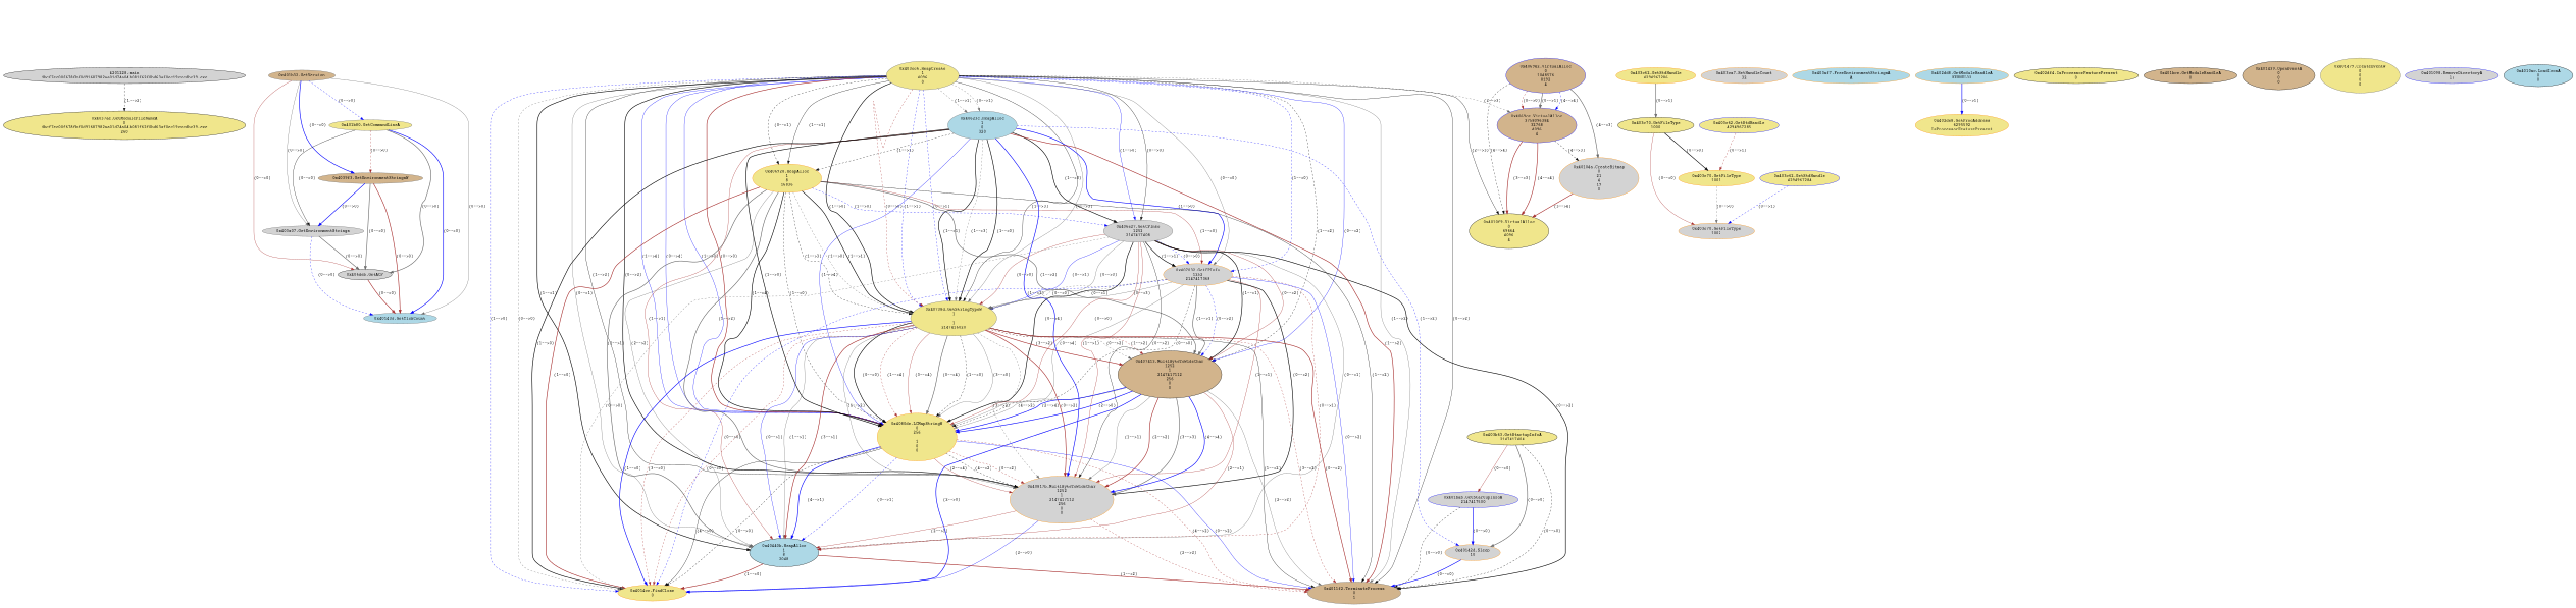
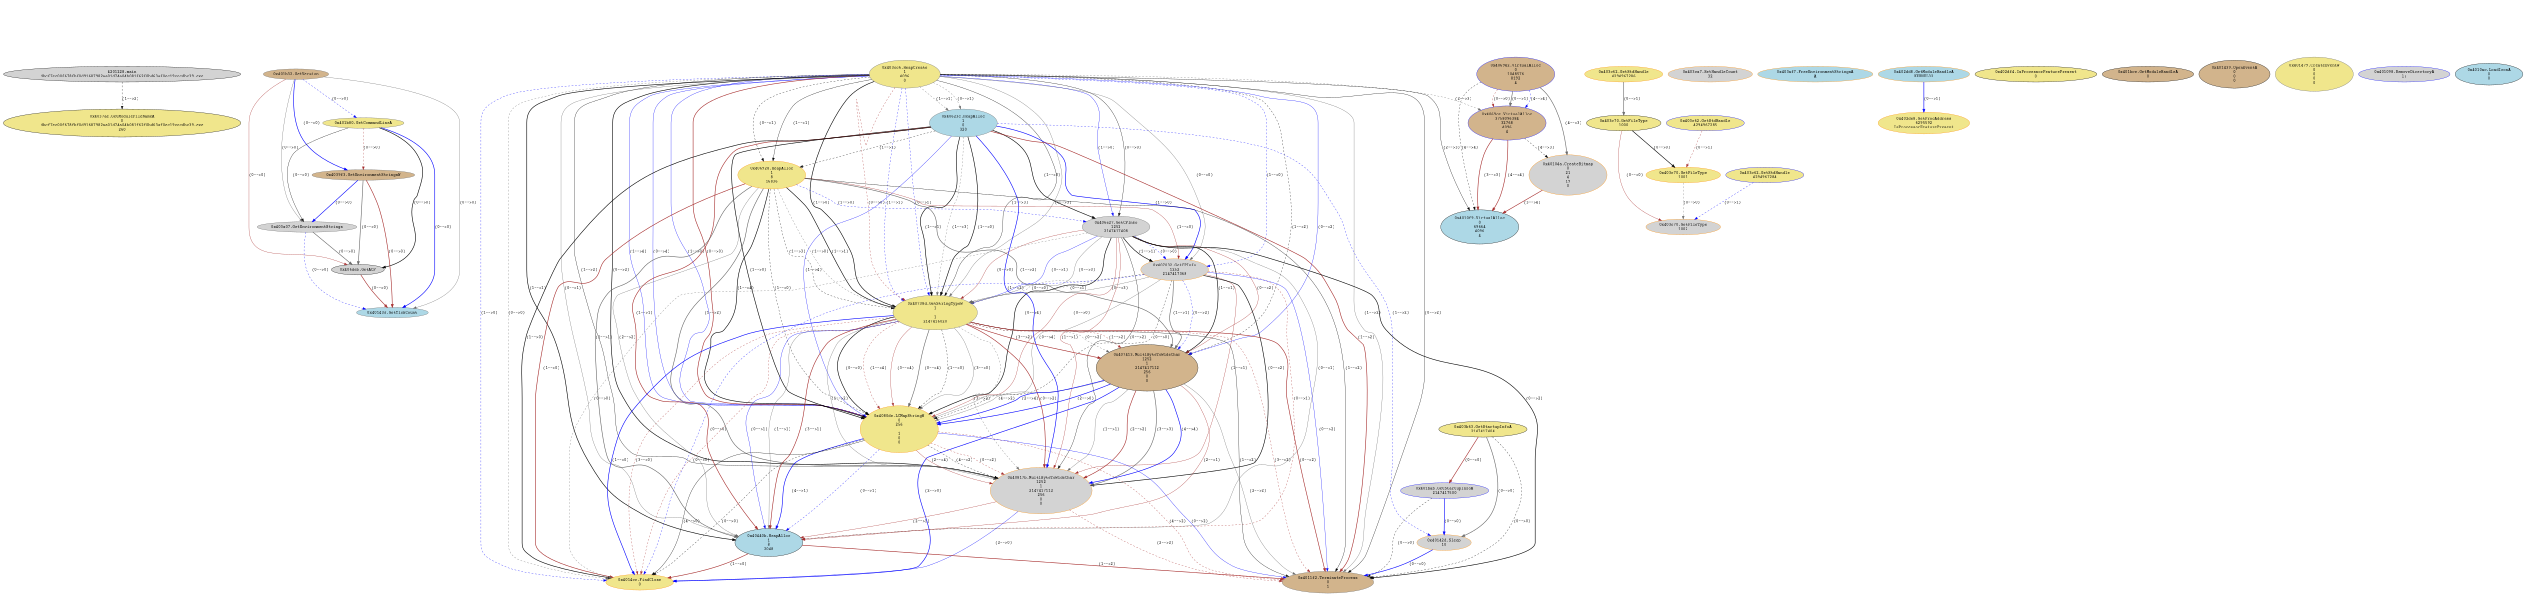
  digraph {
    fontname="Courier Prime"
    node [color=darkorange fillcolor=khaki fontname="Courier Prime" style=filled]
    edge [color=black fontname="Courier Prime" style=bold]
    n1 [color=black fillcolor=lightgrey label="4201228.main\ndbcf7ec00f678fbf0d91687982aa01d74a04b081f62f0bd63af0ec19cccdbc39.exe"]
    n2 [color=black label="0x4037ae.GetModuleFileNameA\n0\ndbcf7ec00f678fbf0d91687982aa01d74a04b081f62f0bd63af0ec19cccdbc39.exe\n260"]
    n3 [color=gray40 fillcolor=tan label="0x401b32.GetVersion\n"]
    n4 [color=gray40 label="0x401b80.GetCommandLineA\n"]
    n5 [color=gray40 fillcolor=tan label="0x4039f3.GetEnvironmentStringsW\n"]
    n6 [color=gray40 fillcolor=lightgrey label="0x403a07.GetEnvironmentStrings\n"]
    n7 [color=black fillcolor=lightgrey label="0x406deb.GetACP\n"]
    n8 [color=gray40 fillcolor=lightblue label="0x40143f.GetTickCount\n"]
    n9 [color=gray40 label="0x403cc6.HeapCreate\n1\n4096\n0"]
    n10 [color=gray40 fillcolor=lightblue label="0x40623c.HeapAlloc\n1\n0\n320"]
    n11 [label="0x406928.HeapAlloc\n1\n8\n16836"]
    n12 [color=blue fillcolor=tan label="0x4069ce.VirtualAlloc\n3758096384\n32768\n4096\n4"]
    n13 [color=gray40 fillcolor=lightgrey label="0x406e27.GetCPInfo\n1252\n2147417408"]
    n14 [fillcolor=lightgrey label="0x407032.GetCPInfo\n1252\n2147417368"]
    n15 [color=gray40 label="0x40738d.GetStringTypeW\n1\n\n1\n2147416020"]
    n16 [color=black fillcolor=tan label="0x407413.MultiByteToWideChar\n1252\n1\n2147417112\n256\n0\n0"]
    n17 [label="0x4080de.LCMapStringW\n0\n256\n\n1\n0\n0"]
    n18 [fillcolor=lightgrey label="0x40817b.MultiByteToWideChar\n1252\n1\n2147417112\n256\n0\n0"]
    n19 [color=black fillcolor=lightblue label="0x40440b.HeapAlloc\n1\n8\n2048"]
    n20 [color=gray40 fillcolor=tan label="0x4011f2.TerminateProcess\n0\n1"]
-   n21 [color=black label="0x4010f9.VirtualAlloc\n0\n69664\n4096\n4"]
+   n21 [color=black fillcolor=lightblue label="0x4010f9.VirtualAlloc\n0\n69664\n4096\n4"]
    n22 [label="0x4014cc.FindClose\n0"]
    n23 [fillcolor=lightgrey label="0x40142d.Sleep\n10"]
    n24 [fillcolor=lightgrey label="0x40104a.CreateBitmap\n0\n21\n4\n19\n0"]
    n25 [color=blue fillcolor=tan label="0x406942.VirtualAlloc\n0\n1048576\n8192\n4"]
    n26 [color=black label="0x403b63.GetStartupInfoA\n2147417404"]
    n27 [color=blue fillcolor=lightgrey label="0x401bab.GetStartupInfoA\n2147417500"]
    n28 [label="0x403c62.GetStdHandle\n4294967286"]
    n29 [color=black label="0x403c70.GetFileType\n1000"]
    n30 [label="0x403c70.GetFileType\n1001"]
    n31 [fillcolor=lightgrey label="0x403c70.GetFileType\n1002"]
    n32 [color=blue label="0x403c62.GetStdHandle\n4294967285"]
    n33 [color=blue label="0x403c62.GetStdHandle\n4294967284"]
    n34 [fillcolor=lightgrey label="0x403ca7.SetHandleCount\n32"]
    n35 [fillcolor=lightblue label="0x403af7.FreeEnvironmentStringsA\nA"]
    n36 [fillcolor=lightblue label="0x402dd8.GetModuleHandleA\nKERNEL32"]
    n37 [label="0x402de8.GetProcAddress\n6295592\nIsProcessorFeaturePresent"]
    n38 [color=black label="0x402df4.IsProcessorFeaturePresent\n0"]
    n39 [color=black fillcolor=tan label="0x401bce.GetModuleHandleA\n0"]
    n40 [color=black fillcolor=tan label="0x401439.OpenEventA\n0\n0\n0"]
    n41 [color=gray40 label="0x401479.CreateEventW\n0\n0\n0\n0"]
    n42 [color=blue fillcolor=lightgrey label="0x401098.RemoveDirectoryA\nl;"]
    n43 [color=black fillcolor=lightblue label="0x4010ac.LoadIconA\n0\n0"]
    n1 -> n2 [label="(1-->2)" style=dashed]
    n3 -> n4 [color=blue label="(0-->0)" style=dashed]
    n3 -> n5 [color=blue label="(0-->0)"]
    n3 -> n6 [color=gray40 label="(0-->0)" style=solid]
    n3 -> n7 [color=brown label="(0-->0)" style=solid]
    n3 -> n8 [color=gray40 label="(0-->0)" style=solid]
    n4 -> n5 [color=brown label="(0-->0)" style=dashed]
    n4 -> n6 [label="(0-->0)" style=solid]
-   n4 -> n7 [color=gray40 label="(0-->0)"]
+   n4 -> n7 [label="(0-->0)"]
    n4 -> n8 [color=blue label="(0-->0)"]
    n5 -> n6 [color=blue label="(0-->0)"]
    n5 -> n7 [color=gray40 label="(0-->0)"]
    n5 -> n8 [color=brown label="(0-->0)"]
    n6 -> n7 [color=gray40 label="(0-->0)"]
    n6 -> n8 [color=blue label="(0-->0)" style=dashed]
    n7 -> n8 [color=brown label="(0-->0)"]
    n9 -> n10 [color=gray40 label="(1-->1)" style=dashed]
    n9 -> n10 [color=gray40 label="(0-->1)" style=dashed]
    n9 -> n11 [label="(1-->1)" style=solid]
    n9 -> n11 [label="(0-->1)" style=dashed]
    n9 -> n12 [color=gray40 label="(2-->3)" style=dashed]
    n9 -> n13 [color=blue label="(1-->0)" style=solid]
    n9 -> n13 [label="(0-->0)" style=solid]
    n9 -> n14 [color=blue label="(1-->0)" style=dashed]
    n9 -> n14 [color=gray40 label="(0-->0)" style=solid]
    n9 -> n15 [color=blue label="(1-->1)" style=dashed]
    n9 -> n15 [color=blue label="(0-->1)" style=dashed]
    n9 -> n15 [label="(1-->3)" style=solid]
    n9 -> n15 [color=gray40 label="(0-->3)" style=solid]
    n9 -> n15 [label="(1-->0)"]
    n9 -> n15 [color=brown label="(0-->0)" style=dashed]
    n9 -> n16 [label="(1-->2)" style=dashed]
    n9 -> n16 [color=blue label="(0-->2)" style=solid]
    n9 -> n17 [color=blue label="(1-->4)" style=solid]
    n9 -> n17 [color=blue label="(0-->4)" style=solid]
    n9 -> n17 [color=blue label="(1-->0)" style=solid]
    n9 -> n17 [color=brown label="(0-->0)"]
    n9 -> n18 [label="(1-->2)" style=solid]
    n9 -> n18 [label="(0-->2)"]
    n9 -> n19 [label="(1-->1)"]
    n9 -> n19 [color=gray40 label="(0-->1)" style=solid]
    n9 -> n20 [color=gray40 label="(1-->2)" style=solid]
    n9 -> n20 [label="(0-->2)" style=solid]
    n9 -> n21 [label="(2-->3)" style=solid]
    n9 -> n22 [color=blue label="(1-->0)" style=dashed]
    n9 -> n22 [color=gray40 label="(0-->0)" style=dashed]
    n10 -> n11 [label="(1-->1)" style=dashed]
    n10 -> n13 [label="(1-->0)"]
    n10 -> n14 [color=blue label="(1-->0)"]
    n10 -> n15 [label="(1-->1)"]
    n10 -> n15 [color=gray40 label="(1-->3)" style=dashed]
    n10 -> n15 [label="(1-->0)"]
    n10 -> n17 [color=blue label="(1-->4)" style=solid]
    n10 -> n17 [label="(1-->0)"]
    n10 -> n18 [color=blue label="(1-->2)"]
-   n10 -> n19 [color=brown label="(1-->1)" style=solid]
+   n10 -> n19 [color=brown label="(1-->1)"]
    n10 -> n20 [color=brown label="(1-->2)"]
    n10 -> n22 [label="(1-->0)"]
    n10 -> n23 [color=blue label="(1-->2)" style=dashed]
    n11 -> n13 [color=blue label="(1-->0)" style=dashed]
    n11 -> n14 [color=brown label="(1-->0)" style=solid]
    n11 -> n15 [label="(1-->1)"]
    n11 -> n15 [label="(1-->3)" style=dashed]
    n11 -> n15 [color=gray40 label="(1-->0)" style=dashed]
    n11 -> n16 [color=gray40 label="(1-->2)"]
    n11 -> n17 [label="(1-->4)"]
    n11 -> n17 [label="(1-->0)" style=dashed]
    n11 -> n18 [color=gray40 label="(1-->2)"]
    n11 -> n19 [color=gray40 label="(1-->1)"]
    n11 -> n19 [color=gray40 label="(2-->2)" style=solid]
    n11 -> n20 [label="(1-->2)" style=solid]
    n11 -> n22 [color=brown label="(1-->0)"]
    n12 -> n21 [color=brown label="(3-->3)"]
    n12 -> n21 [color=brown label="(4-->4)"]
    n12 -> n24 [label="(4-->3)" style=dashed]
    n13 -> n14 [label="(1-->1)"]
    n13 -> n14 [color=blue label="(0-->0)" style=dashed]
    n13 -> n15 [color=blue label="(0-->1)" style=solid]
    n13 -> n15 [color=gray40 label="(0-->3)" style=solid]
    n13 -> n15 [color=brown label="(0-->0)" style=solid]
    n13 -> n16 [label="(1-->1)"]
    n13 -> n16 [color=brown label="(0-->2)" style=solid]
    n13 -> n17 [label="(0-->4)"]
    n13 -> n17 [color=brown label="(0-->0)" style=solid]
    n13 -> n18 [color=brown label="(1-->1)" style=solid]
    n13 -> n18 [label="(0-->2)" style=solid]
    n13 -> n19 [color=gray40 label="(0-->1)" style=solid]
    n13 -> n20 [label="(0-->2)"]
    n13 -> n22 [color=gray40 label="(0-->0)" style=dashed]
    n14 -> n15 [color=gray40 label="(0-->1)" style=dashed]
    n14 -> n15 [color=gray40 label="(0-->3)" style=solid]
    n14 -> n15 [color=gray40 label="(0-->0)" style=dashed]
    n14 -> n16 [color=gray40 label="(1-->1)"]
    n14 -> n16 [color=blue label="(0-->2)" style=dashed]
    n14 -> n17 [color=gray40 label="(0-->4)" style=solid]
    n14 -> n17 [label="(0-->0)" style=dashed]
    n14 -> n18 [color=brown label="(1-->1)" style=solid]
    n14 -> n18 [label="(0-->2)"]
    n14 -> n19 [color=brown label="(0-->1)" style=dashed]
    n14 -> n20 [color=blue label="(0-->2)" style=solid]
    n14 -> n22 [color=blue label="(0-->0)" style=dashed]
    n15 -> n16 [color=brown label="(1-->2)" style=dashed]
    n15 -> n16 [color=brown label="(3-->2)"]
    n15 -> n16 [color=gray40 label="(0-->2)" style=dashed]
    n15 -> n17 [color=brown label="(1-->4)" style=dashed]
    n15 -> n17 [color=brown label="(3-->4)" style=solid]
    n15 -> n17 [color=gray40 label="(0-->4)"]
    n15 -> n17 [label="(1-->0)" style=dashed]
    n15 -> n17 [color=gray40 label="(3-->0)" style=solid]
    n15 -> n17 [label="(0-->0)"]
    n15 -> n18 [color=gray40 label="(1-->2)" style=solid]
    n15 -> n18 [color=gray40 label="(3-->2)" style=dashed]
    n15 -> n18 [color=brown label="(0-->2)"]
    n15 -> n19 [color=gray40 label="(1-->1)" style=solid]
    n15 -> n19 [color=brown label="(3-->1)"]
    n15 -> n19 [color=blue label="(0-->1)" style=solid]
    n15 -> n20 [label="(1-->2)" style=solid]
    n15 -> n20 [color=brown label="(3-->2)" style=dashed]
    n15 -> n20 [color=brown label="(0-->2)"]
    n15 -> n22 [color=blue label="(1-->0)"]
    n15 -> n22 [color=brown label="(3-->0)" style=dashed]
    n15 -> n22 [color=brown label="(0-->0)" style=dashed]
    n16 -> n17 [color=gray40 label="(4-->2)" style=solid]
    n16 -> n17 [color=blue label="(2-->4)"]
    n16 -> n17 [color=blue label="(2-->0)"]
    n16 -> n18 [color=gray40 label="(1-->1)" style=solid]
    n16 -> n18 [color=brown label="(2-->2)"]
    n16 -> n18 [color=gray40 label="(3-->3)"]
    n16 -> n18 [color=blue label="(4-->4)"]
    n16 -> n19 [color=brown label="(2-->1)" style=solid]
    n16 -> n20 [color=gray40 label="(2-->2)" style=solid]
    n16 -> n22 [color=blue label="(2-->0)"]
    n17 -> n18 [label="(4-->2)" style=dashed]
    n17 -> n18 [color=brown label="(0-->2)" style=dashed]
    n17 -> n18 [color=brown label="(2-->4)" style=solid]
    n17 -> n19 [color=blue label="(4-->1)"]
    n17 -> n19 [color=blue label="(0-->1)" style=dashed]
    n17 -> n20 [color=brown label="(4-->2)" style=dashed]
    n17 -> n20 [color=blue label="(0-->2)" style=solid]
    n17 -> n22 [label="(4-->0)" style=solid]
    n17 -> n22 [label="(0-->0)" style=dashed]
    n18 -> n19 [color=brown label="(2-->1)" style=solid]
    n18 -> n20 [color=brown label="(2-->2)" style=dashed]
    n18 -> n22 [color=blue label="(2-->0)" style=solid]
    n19 -> n20 [color=brown label="(1-->2)"]
    n19 -> n22 [color=brown label="(1-->0)"]
    n23 -> n20 [color=blue label="(0-->0)"]
    n24 -> n21 [color=brown label="(3-->4)"]
    n25 -> n12 [color=gray40 label="(0-->1)"]
    n25 -> n12 [color=blue label="(4-->4)" style=dashed]
    n25 -> n12 [color=brown label="(0-->0)" style=dashed]
    n25 -> n21 [label="(4-->4)" style=dashed]
    n25 -> n24 [color=gray40 label="(4-->3)"]
    n26 -> n20 [label="(0-->0)" style=dashed]
    n26 -> n23 [color=gray40 label="(0-->0)"]
-   n26 -> n27 [color=brown label="(0-->0)" style=solid]
+   n26 -> n27 [color=brown label="(0-->0)"]
    n27 -> n20 [label="(0-->0)" style=dashed]
    n27 -> n23 [color=blue label="(0-->0)"]
    n28 -> n29 [color=gray40 label="(0-->1)"]
    n29 -> n30 [label="(0-->0)"]
    n29 -> n31 [color=brown label="(0-->0)" style=solid]
    n30 -> n31 [color=gray40 label="(0-->0)" style=dashed]
    n32 -> n30 [color=brown label="(0-->1)" style=dashed]
    n33 -> n31 [color=blue label="(0-->1)" style=dashed]
    n36 -> n37 [color=blue label="(0-->1)"]
  }
